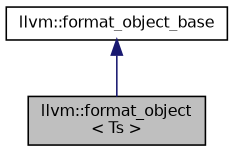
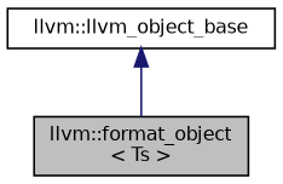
  digraph {
    node [color=black fontname=Helvetica fontsize=10 shape=record style=filled]
    n1 [fillcolor=grey75 fontcolor=black height=0.2 label="llvm::format_object\l\< Ts \>" width=0.4]
-   n2 [fillcolor=white height=0.2 label="llvm::format_object_base" width=0.4]
+   n2 [fillcolor=white height=0.2 label="llvm::llvm_object_base" width=0.4]
    n2 -> n1 [color=midnightblue dir=back fontname=Helvetica fontsize=10 labelfontname=Helvetica labelfontsize=10 style=solid]
  }
